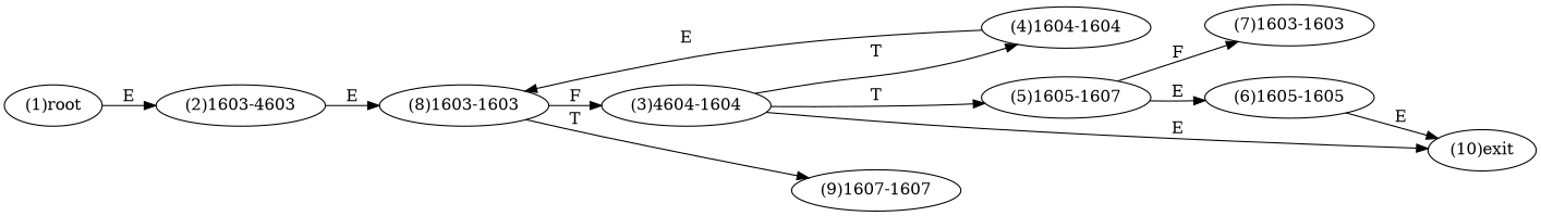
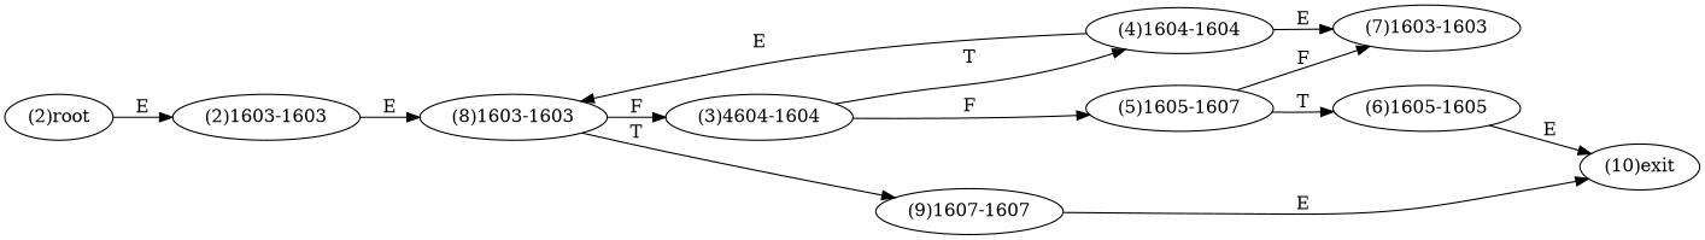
  digraph {
    rankdir=LR
-   n1 [label="(1)root"]
-   n2 [label="(2)1603-4603"]
+   n1 [label="(2)root"]
+   n2 [label="(2)1603-1603"]
    n3 [label="(8)1603-1603"]
    n4 [label="(3)4604-1604"]
    n5 [label="(9)1607-1607"]
    n6 [label="(4)1604-1604"]
    n7 [label="(5)1605-1607"]
    n8 [label="(7)1603-1603"]
    n9 [label="(6)1605-1605"]
    n10 [label="(10)exit"]
    n1 -> n2 [label=E]
    n2 -> n3 [label=E]
    n3 -> n4 [label=F]
    n3 -> n5 [label=T]
    n4 -> n6 [label=T]
-   n4 -> n7 [label=T]
-   n4 -> n10 [label=E]
+   n4 -> n7 [label=F]
+   n5 -> n10 [label=E]
    n6 -> n3 [label=E]
+   n6 -> n8 [label=E]
    n7 -> n8 [label=F]
-   n7 -> n9 [label=E]
+   n7 -> n9 [label=T]
    n9 -> n10 [label=E]
  }
